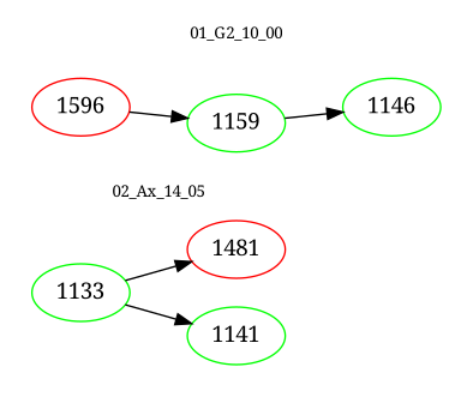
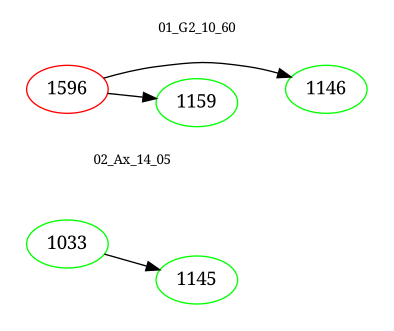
  digraph {
    fontname="Noto Serif"
    rankdir=LR
    node [color=green fontname="Noto Serif"]
    edge [color=black fontname="Noto Serif"]
-   n1 [label=1133]
-   n2 [label=1141]
-   n3 [color=red label=1481]
+   n1 [label=1033]
+   n2 [label=1145]
    n4 [label=1159]
    n5 [label=1146]
    n6 [color=red label=1596]
    subgraph cluster_1 {
      color=white
      fontsize=10
      label="02_Ax_14_05"
      n1
      n2
-     n3
    }
    subgraph cluster_2 {
      color=white
      fontsize=10
-     label="01_G2_10_00"
+     label="01_G2_10_60"
      n4
      n5
      n6
    }
    n1 -> n2
-   n1 -> n3
-   n4 -> n5
+   n6 -> n5
    n6 -> n4
  }
